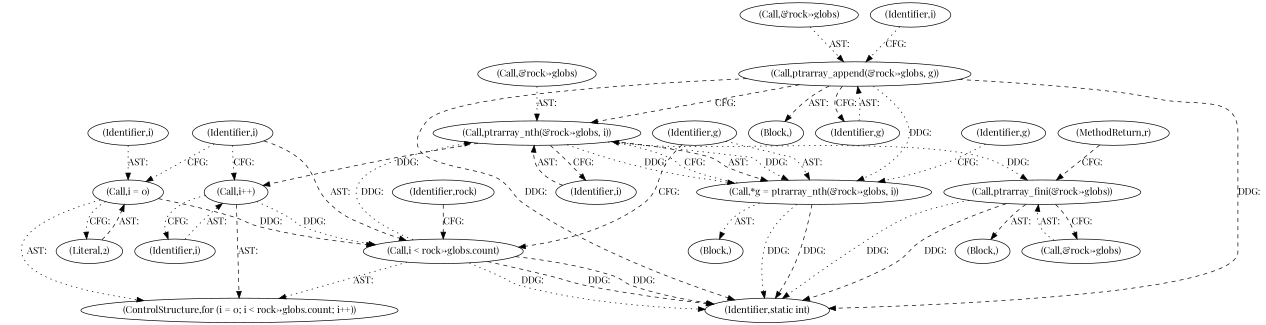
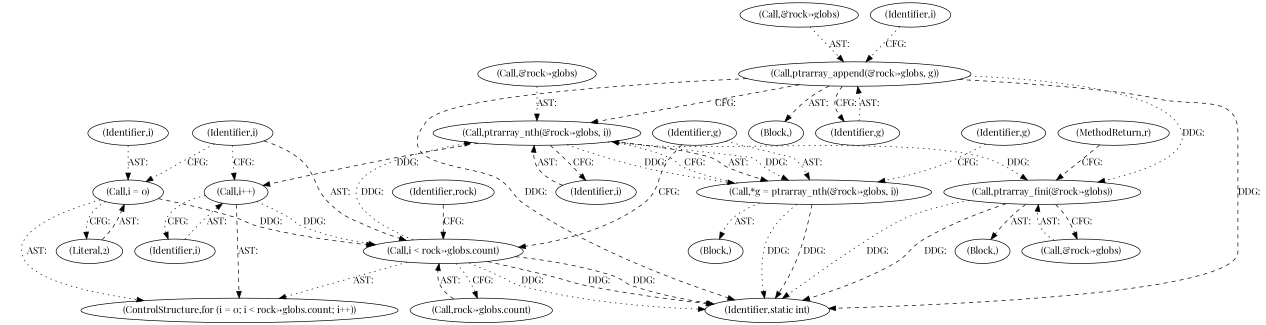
  digraph {
    fontname="Playfair Display"
    node [fontname="Playfair Display"]
    edge [fontname="Playfair Display" style=dotted]
    n1 [label="(Call,ptrarray_nth(&rock->globs, i))"]
    n2 [label="(Call,i++)"]
    n3 [label="(Call,*g = ptrarray_nth(&rock->globs, i))"]
    n4 [label="(Call,ptrarray_fini(&rock->globs))"]
    n5 [label="(Identifier,i)"]
    n6 [label="(Call,i < rock->globs.count)"]
    n7 [label="(ControlStructure,for (i = 0; i < rock->globs.count; i++))"]
    n8 [label="(Identifier,i)"]
    n9 [label="(Identifier,static int)"]
    n10 [label="(Block,)"]
    n11 [label="(Call,&rock->globs)"]
    n12 [label="(Block,)"]
    n13 [label="(Call,ptrarray_append(&rock->globs, g))"]
    n14 [label="(Block,)"]
    n15 [label="(Identifier,g)"]
+   n16 [label="(Call,rock->globs.count)"]
    n17 [label="(Call,i = 0)"]
    n18 [label="(Literal,2)"]
    n19 [label="(Identifier,i)"]
    n20 [label="(MethodReturn,r)"]
    n21 [label="(Call,&rock->globs)"]
    n22 [label="(Identifier,g)"]
    n23 [label="(Identifier,rock)"]
    n24 [label="(Identifier,i)"]
    n25 [label="(Call,&rock->globs)"]
    n26 [label="(Identifier,i)"]
    n27 [label="(Identifier,g)"]
    n1 -> n2 [label="DDG: " style=dashed]
    n1 -> n3 [label="AST: " style=dashed]
    n1 -> n3 [label="DDG: "]
    n1 -> n3 [label="DDG: "]
    n1 -> n4 [label="DDG: "]
    n1 -> n5 [label="CFG: " style=dashed]
    n2 -> n6 [label="DDG: "]
    n2 -> n7 [label="AST: " style=dashed]
    n2 -> n8 [label="CFG: "]
    n3 -> n1 [label="CFG: "]
    n3 -> n9 [label="DDG: " style=dashed]
    n3 -> n9 [label="DDG: "]
    n3 -> n10 [label="AST: "]
    n4 -> n9 [label="DDG: "]
    n4 -> n9 [label="DDG: " style=dashed]
    n4 -> n11 [label="CFG: " style=dashed]
    n4 -> n12 [label="AST: " style=dashed]
    n5 -> n1 [label="AST: " style=dashed]
    n6 -> n1 [label="DDG: "]
    n6 -> n7 [label="AST: "]
    n6 -> n9 [label="DDG: " style=dashed]
    n6 -> n9 [label="DDG: " style=dashed]
    n6 -> n9 [label="DDG: "]
+   n6 -> n16 [label="CFG: "]
    n8 -> n2 [label="AST: "]
    n11 -> n4 [label="AST: "]
    n13 -> n1 [label="CFG: " style=dashed]
-   n13 -> n3 [label="DDG: "]
+   n13 -> n4 [label="DDG: "]
    n13 -> n9 [label="DDG: " style=dashed]
    n13 -> n9 [label="DDG: " style=dashed]
    n13 -> n14 [label="AST: " style=dashed]
    n13 -> n15 [label="CFG: " style=dashed]
    n15 -> n13 [label="AST: "]
+   n16 -> n6 [label="AST: " style=dashed]
    n17 -> n6 [label="DDG: " style=dashed]
    n17 -> n7 [label="AST: "]
    n17 -> n18 [label="CFG: "]
    n18 -> n17 [label="AST: " style=dashed]
    n19 -> n17 [label="AST: "]
    n20 -> n4 [label="CFG: " style=dashed]
    n21 -> n13 [label="AST: "]
    n22 -> n3 [label="AST: "]
    n22 -> n6 [label="CFG: " style=dashed]
    n23 -> n6 [label="CFG: " style=dashed]
    n24 -> n2 [label="CFG: "]
    n24 -> n6 [label="AST: " style=dashed]
    n24 -> n17 [label="CFG: "]
    n25 -> n1 [label="AST: "]
    n26 -> n13 [label="CFG: "]
    n27 -> n3 [label="CFG: "]
  }
